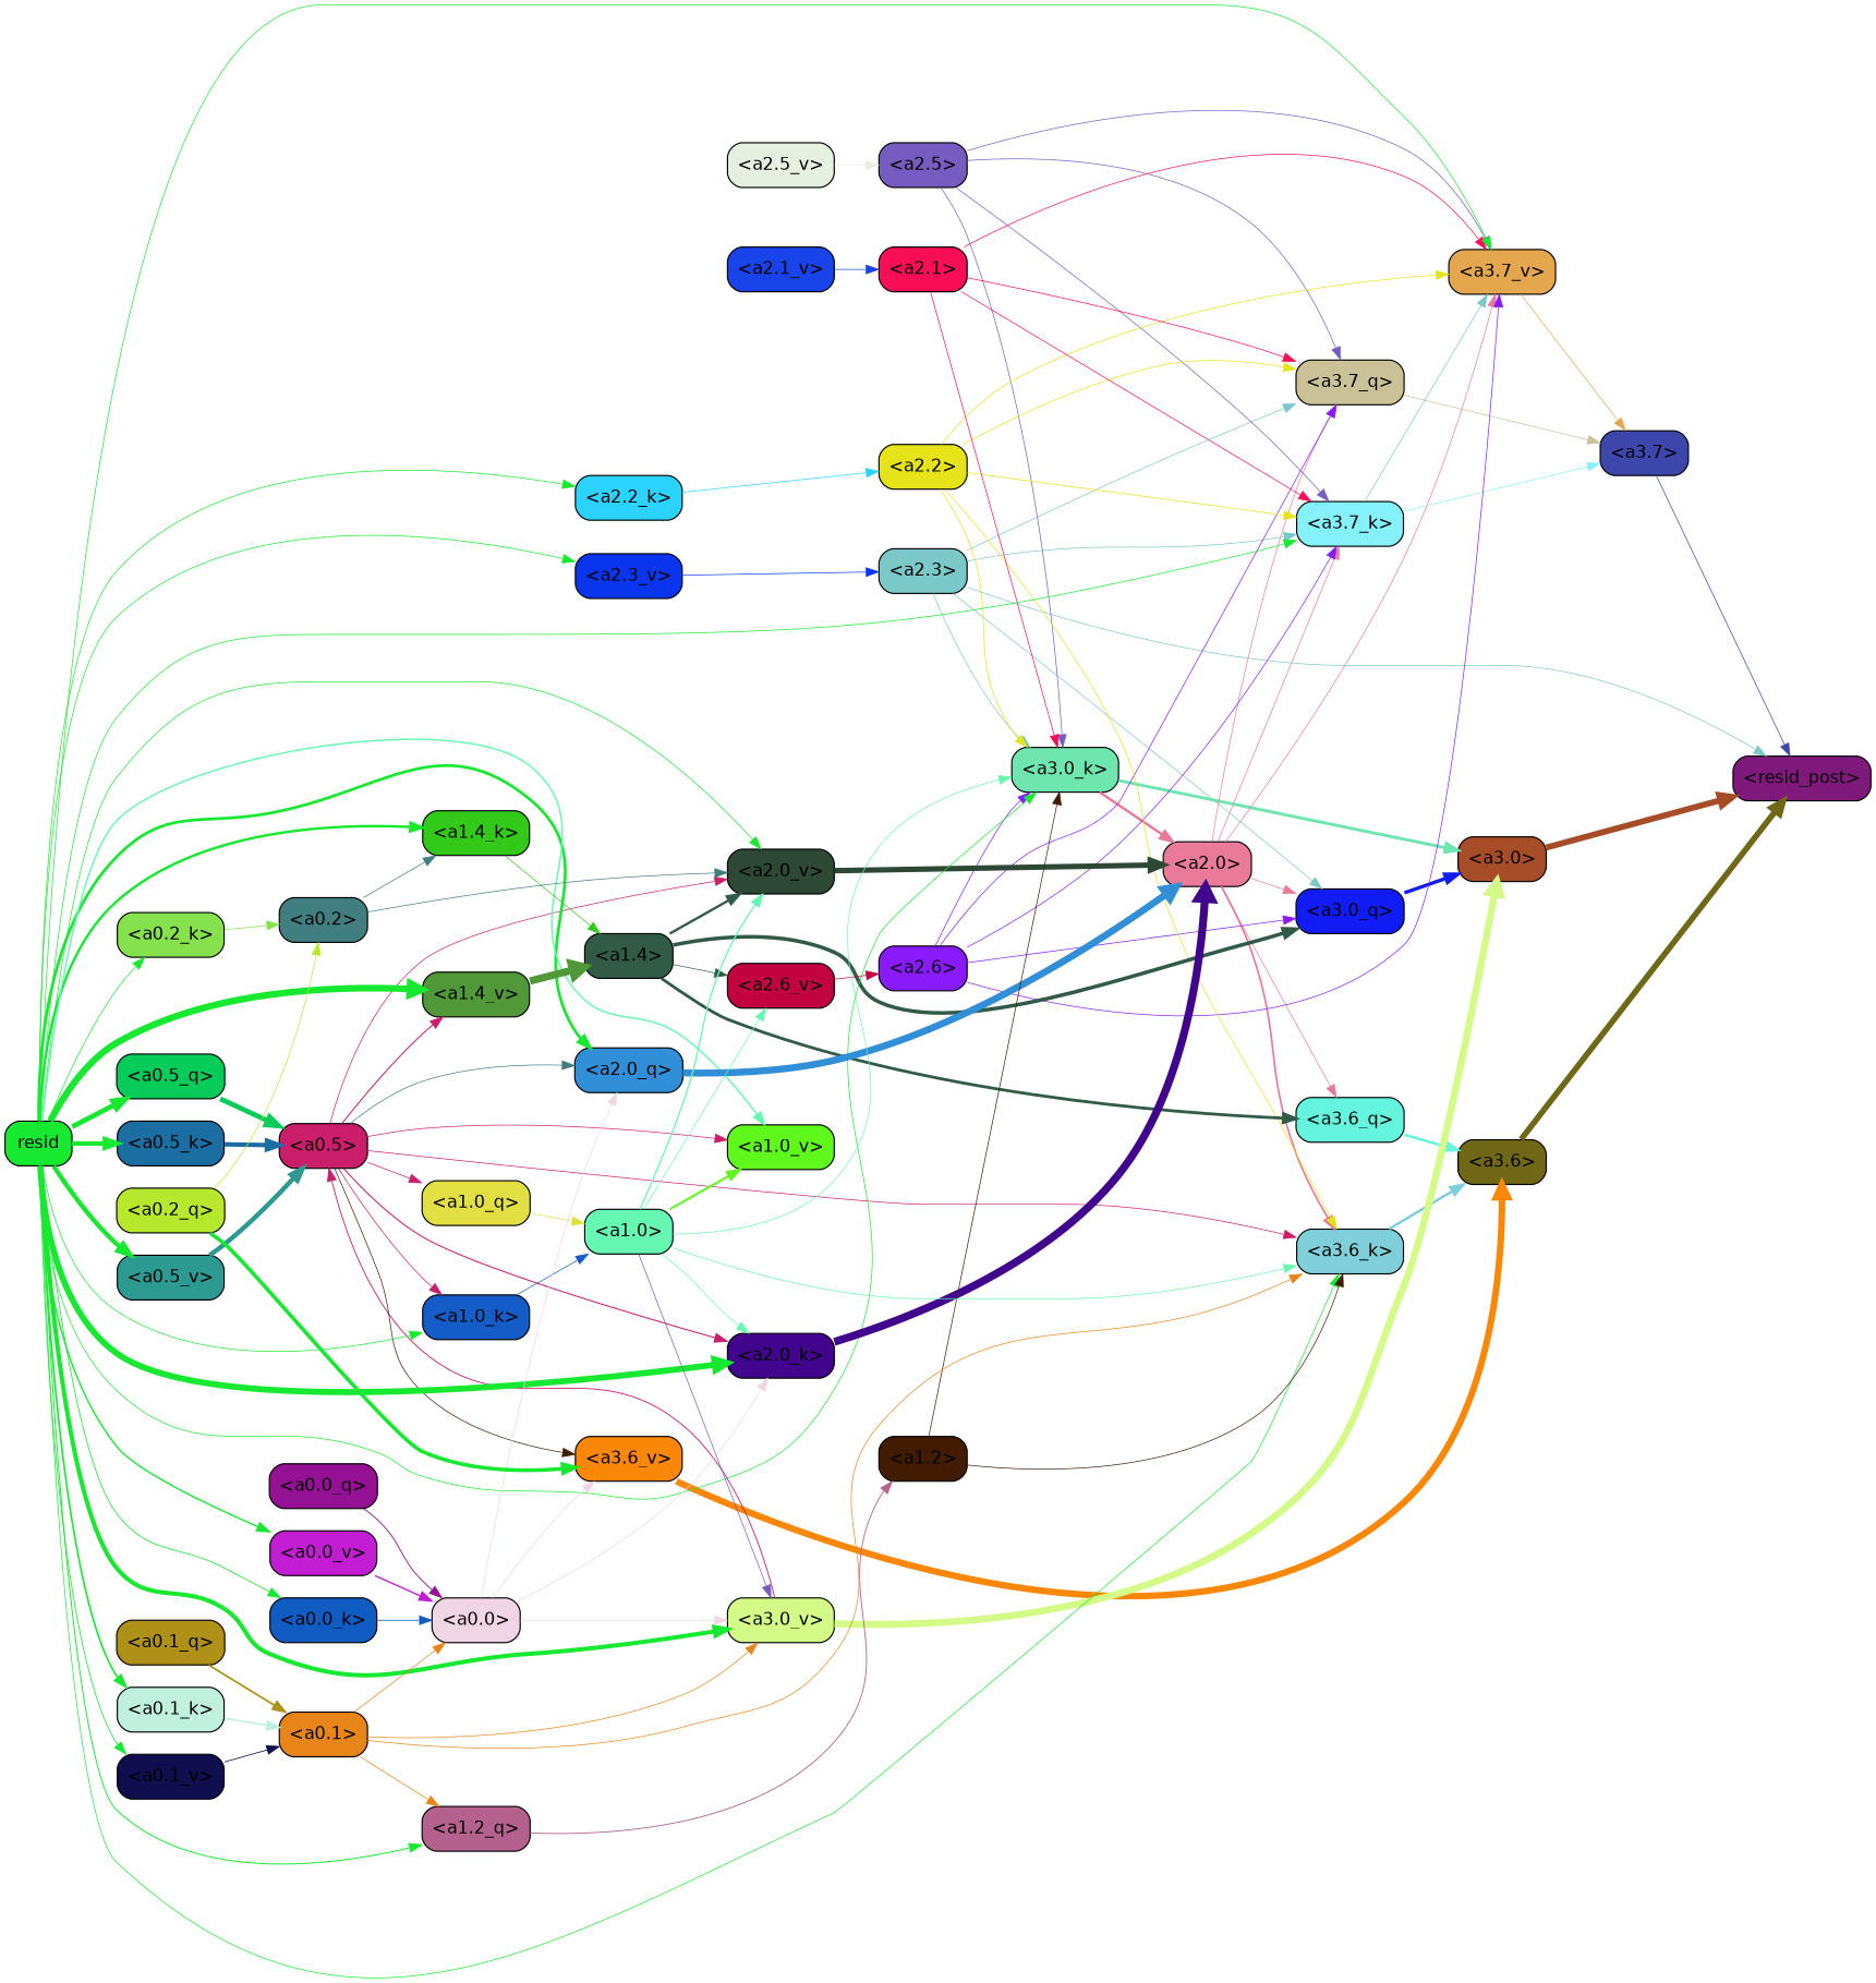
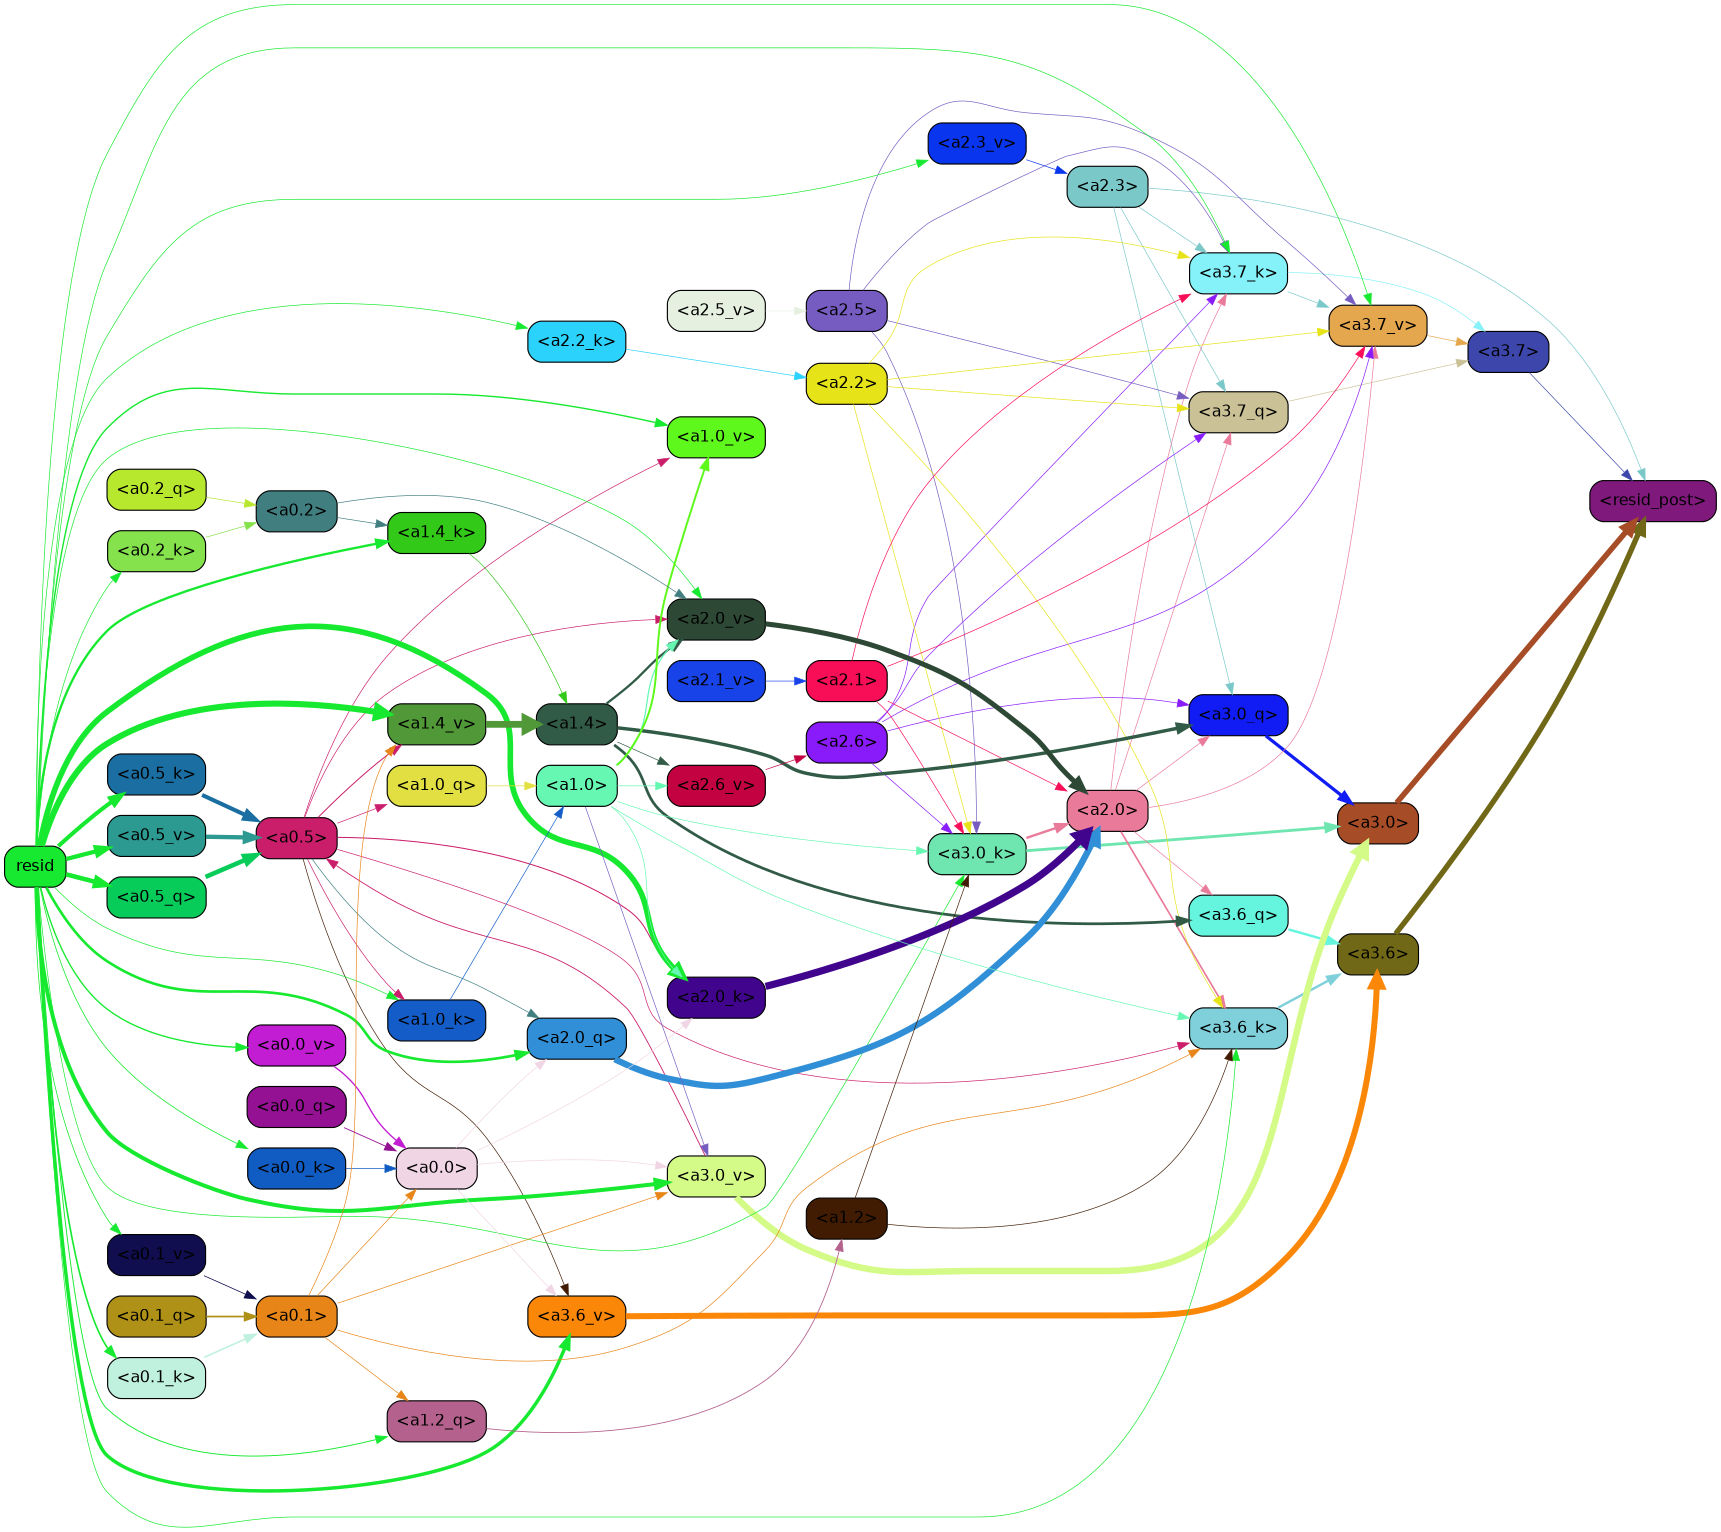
  strict digraph {
    rankdir=LR
    splines=true
    node [color=black fontname=Helvetica shape=box style="filled, rounded"]
    edge [color="#16e92f" penwidth=0.6]
    "<a3.7>" [fillcolor="#3c46ab"]
    "<resid_post>" [fillcolor="#7f197c"]
    "<a3.6>" [fillcolor="#706816"]
    "<a3.0>" [fillcolor="#a64c26"]
    "<a2.3>" [fillcolor="#7bc8c9"]
    "<a3.7_q>" [fillcolor="#cac296"]
    "<a3.0_q>" [fillcolor="#101cf3"]
    "<a3.7_k>" [fillcolor="#85f1f9"]
    "<a3.0_k>" [fillcolor="#6fe5b0"]
    "<a3.7_v>" [fillcolor="#e5a74d"]
    "<a2.0>" [fillcolor="#ea7a9a"]
    "<a3.6_q>" [fillcolor="#65f5df"]
    "<a3.6_k>" [fillcolor="#7fd0da"]
    "<a3.6_v>" [fillcolor="#fb8709"]
    "<a3.0_v>" [fillcolor="#d4fa87"]
    "<a0.5>" [fillcolor="#cb1e6a"]
    "<a2.6>" [fillcolor="#891af9"]
    "<a2.5>" [fillcolor="#765cc0"]
    "<a2.2>" [fillcolor="#e6e318"]
    "<a2.1>" [fillcolor="#f80d57"]
    "<a1.4>" [fillcolor="#315b46"]
    "<a2.6_v>" [fillcolor="#c30341"]
    "<a2.0_v>" [fillcolor="#2d4835"]
    n24 [fillcolor="#16e92f" label=resid]
    "<a2.0_q>" [fillcolor="#308fd6"]
    "<a2.2_k>" [fillcolor="#2bd2fc"]
    "<a2.0_k>" [fillcolor="#40048d"]
    "<a2.3_v>" [fillcolor="#0935ee"]
    "<a1.2_q>" [fillcolor="#b4628d"]
    "<a1.4_k>" [fillcolor="#32c919"]
    "<a1.0_k>" [fillcolor="#145dc9"]
    "<a1.4_v>" [fillcolor="#519838"]
    "<a1.0_v>" [fillcolor="#5ef81c"]
    "<a0.5_q>" [fillcolor="#08cc59"]
    "<a0.5_k>" [fillcolor="#1a6ea1"]
    "<a0.2_k>" [fillcolor="#85e14c"]
    "<a0.1_k>" [fillcolor="#c0f1de"]
    "<a0.0_k>" [fillcolor="#115cc2"]
    "<a0.5_v>" [fillcolor="#2c9a91"]
    "<a0.1_v>" [fillcolor="#100e4f"]
    "<a0.0_v>" [fillcolor="#c31dd4"]
    "<a1.2>" [fillcolor="#411c03"]
    "<a1.0>" [fillcolor="#66f7b2"]
    "<a0.2>" [fillcolor="#407e80"]
    "<a0.1>" [fillcolor="#e78518"]
    "<a0.0>" [fillcolor="#f0d5e4"]
    "<a1.0_q>" [fillcolor="#e2df42"]
    "<a2.5_v>" [fillcolor="#e5f0e0"]
    "<a2.1_v>" [fillcolor="#1743e8"]
    "<a0.2_q>" [fillcolor="#b7e82e"]
    "<a0.1_q>" [fillcolor="#af9118"]
    "<a0.0_q>" [fillcolor="#951194"]
    "<a3.7>" -> "<resid_post>" [color="#3c46ab"]
    "<a3.6>" -> "<resid_post>" [color="#706816" penwidth=4.7534414529800415]
    "<a3.0>" -> "<resid_post>" [color="#a64c26" penwidth=4.898576855659485]
    "<a2.3>" -> "<resid_post>" [color="#7bc8c9"]
    "<a2.3>" -> "<a3.7_q>" [color="#7bc8c9"]
    "<a2.3>" -> "<a3.0_q>" [color="#7bc8c9"]
    "<a2.3>" -> "<a3.7_k>" [color="#7bc8c9"]
-   "<a2.3>" -> "<a3.0_k>" [color="#7bc8c9"]
    "<a3.7_q>" -> "<a3.7>" [color="#cac296"]
    "<a3.0_q>" -> "<a3.0>" [color="#101cf3" penwidth=2.870753765106201]
    "<a3.7_k>" -> "<a3.7>" [color="#85f1f9"]
    "<a3.7_k>" -> "<a3.7_v>" [color="#7bc8c9"]
    "<a3.0_k>" -> "<a3.0>" [color="#6fe5b0" penwidth=2.520303964614868]
    "<a3.0_k>" -> "<a2.0>" [color="#ea7a9a" penwidth=2.095262974500656]
    "<a3.7_v>" -> "<a3.7>" [color="#e5a74d"]
    "<a2.0>" -> "<a3.7_q>" [color="#ea7a9a"]
    "<a2.0>" -> "<a3.0_q>" [color="#ea7a9a"]
    "<a2.0>" -> "<a3.7_k>" [color="#ea7a9a"]
    "<a2.0>" -> "<a3.7_v>" [color="#ea7a9a"]
    "<a2.0>" -> "<a3.6_q>" [color="#ea7a9a"]
    "<a2.0>" -> "<a3.6_k>" [color="#ea7a9a" penwidth=1.4807794839143753]
    "<a3.6_q>" -> "<a3.6>" [color="#65f5df" penwidth=2.160832464694977]
    "<a3.6_k>" -> "<a3.6>" [color="#7fd0da" penwidth=2.13908451795578]
    "<a3.6_v>" -> "<a3.6>" [color="#fb8709" penwidth=5.297133803367615]
    "<a3.0_v>" -> "<a3.0>" [color="#d4fa87" penwidth=5.680712580680847]
    "<a3.0_v>" -> "<a0.5>" [color="#cb1e6a" penwidth=0.764040544629097]
    "<a0.5>" -> "<a3.6_k>" [color="#cb1e6a"]
    "<a0.5>" -> "<a3.6_v>" [color="#411c03"]
    "<a0.5>" -> "<a2.0_v>" [color="#cb1e6a"]
    "<a0.5>" -> "<a2.0_q>" [color="#407e80"]
    "<a0.5>" -> "<a2.0_k>" [color="#cb1e6a" penwidth=0.8956001400947571]
    "<a0.5>" -> "<a1.0_k>" [color="#cb1e6a"]
    "<a0.5>" -> "<a1.4_v>" [color="#cb1e6a" penwidth=0.8774083852767944]
    "<a0.5>" -> "<a1.0_v>" [color="#cb1e6a"]
    "<a0.5>" -> "<a1.0_q>" [color="#cb1e6a"]
    "<a2.6>" -> "<a3.7_q>" [color="#891af9"]
    "<a2.6>" -> "<a3.0_q>" [color="#891af9"]
    "<a2.6>" -> "<a3.7_k>" [color="#891af9"]
    "<a2.6>" -> "<a3.0_k>" [color="#891af9"]
    "<a2.6>" -> "<a3.7_v>" [color="#891af9"]
    "<a2.5>" -> "<a3.7_q>" [color="#765cc0"]
    "<a2.5>" -> "<a3.7_k>" [color="#765cc0"]
    "<a2.5>" -> "<a3.0_k>" [color="#765cc0"]
    "<a2.5>" -> "<a3.7_v>" [color="#765cc0"]
    "<a2.2>" -> "<a3.7_q>" [color="#e6e318"]
    "<a2.2>" -> "<a3.7_k>" [color="#e6e318"]
    "<a2.2>" -> "<a3.0_k>" [color="#e6e318"]
    "<a2.2>" -> "<a3.7_v>" [color="#e6e318"]
    "<a2.2>" -> "<a3.6_k>" [color="#e6e318"]
-   "<a2.1>" -> "<a3.7_q>" [color="#f80d57"]
+   "<a2.1>" -> "<a2.0>" [color="#f80d57"]
    "<a2.1>" -> "<a3.7_k>" [color="#f80d57"]
    "<a2.1>" -> "<a3.0_k>" [color="#f80d57"]
    "<a2.1>" -> "<a3.7_v>" [color="#f80d57"]
    "<a1.4>" -> "<a3.0_q>" [color="#315b46" penwidth=3.0341034531593323]
    "<a1.4>" -> "<a3.6_q>" [color="#315b46" penwidth=2.425799250602722]
    "<a1.4>" -> "<a2.6_v>" [color="#315b46"]
    "<a1.4>" -> "<a2.0_v>" [color="#315b46" penwidth=2.007302835583687]
    "<a2.6_v>" -> "<a2.6>" [color="#c30341"]
    "<a2.0_v>" -> "<a2.0>" [color="#2d4835" penwidth=4.422677040100098]
    n24 -> "<a3.7_k>"
    n24 -> "<a3.0_k>"
    n24 -> "<a3.7_v>"
    n24 -> "<a3.6_k>"
-   "<a0.2_q>" -> "<a3.6_v>" [penwidth=3.067279100418091]
+   n24 -> "<a3.6_v>" [penwidth=3.067279100418091]
    n24 -> "<a3.0_v>" [penwidth=3.5202720761299133]
    n24 -> "<a2.0_v>"
    n24 -> "<a2.0_q>" [penwidth=2.339468687772751]
    n24 -> "<a2.2_k>"
    n24 -> "<a2.0_k>" [penwidth=4.9759310483932495]
    n24 -> "<a2.3_v>"
    n24 -> "<a1.2_q>" [penwidth=0.8262195587158203]
    n24 -> "<a1.4_k>" [penwidth=2.0715588331222534]
    n24 -> "<a1.0_k>"
    n24 -> "<a1.4_v>" [penwidth=5.3763720989227295]
-   n24 -> "<a1.0_v>" [color="#66f7b2" penwidth=1.232791244983673]
+   n24 -> "<a1.0_v>" [penwidth=1.232791244983673]
    n24 -> "<a0.5_q>" [penwidth=4.023846864700317]
    n24 -> "<a0.5_k>" [penwidth=3.6077781692147255]
    n24 -> "<a0.2_k>"
    n24 -> "<a0.1_k>" [penwidth=1.4202172756195068]
    n24 -> "<a0.0_k>" [penwidth=0.6857509613037109]
    n24 -> "<a0.5_v>" [penwidth=3.744613029062748]
    n24 -> "<a0.1_v>" [penwidth=0.6802842617034912]
    n24 -> "<a0.0_v>" [penwidth=1.1918210983276367]
    "<a2.0_q>" -> "<a2.0>" [color="#308fd6" penwidth=5.606565475463867]
    "<a2.2_k>" -> "<a2.2>" [color="#2bd2fc"]
    "<a2.0_k>" -> "<a2.0>" [color="#40048d" penwidth=6.344284534454346]
    "<a2.3_v>" -> "<a2.3>" [color="#0935ee"]
    "<a1.2_q>" -> "<a1.2>" [color="#b4628d" penwidth=0.7570515871047974]
    "<a1.4_k>" -> "<a1.4>" [color="#32c919"]
    "<a1.0_k>" -> "<a1.0>" [color="#145dc9"]
    "<a1.4_v>" -> "<a1.4>" [color="#519838" penwidth=6.0194467306137085]
    "<a0.5_q>" -> "<a0.5>" [color="#08cc59" penwidth=4.023846536874771]
    "<a0.5_k>" -> "<a0.5>" [color="#1a6ea1" penwidth=3.607769437134266]
    "<a0.2_k>" -> "<a0.2>" [color="#85e14c"]
    "<a0.1_k>" -> "<a0.1>" [color="#c0f1de" penwidth=1.4202113151550293]
    "<a0.0_k>" -> "<a0.0>" [color="#115cc2" penwidth=0.6857404708862305]
    "<a0.5_v>" -> "<a0.5>" [color="#2c9a91" penwidth=3.7962711341679096]
    "<a0.1_v>" -> "<a0.1>" [color="#100e4f" penwidth=0.6802752017974854]
    "<a0.0_v>" -> "<a0.0>" [color="#c31dd4" penwidth=1.1918113231658936]
    "<a1.2>" -> "<a3.0_k>" [color="#411c03"]
    "<a1.2>" -> "<a3.6_k>" [color="#411c03"]
    "<a1.0>" -> "<a3.0_k>" [color="#66f7b2"]
    "<a1.0>" -> "<a3.6_k>" [color="#66f7b2"]
    "<a1.0>" -> "<a3.0_v>" [color="#765cc0"]
    "<a1.0>" -> "<a2.6_v>" [color="#66f7b2"]
    "<a1.0>" -> "<a2.0_v>" [color="#66f7b2" penwidth=1.0943371653556824]
    "<a1.0>" -> "<a2.0_k>" [color="#66f7b2"]
    "<a1.0>" -> "<a1.0_v>" [color="#5ef81c" penwidth=1.738280937075615]
    "<a0.2>" -> "<a2.0_v>" [color="#407e80"]
    "<a0.2>" -> "<a1.4_k>" [color="#407e80"]
    "<a0.1>" -> "<a3.6_k>" [color="#e78518"]
    "<a0.1>" -> "<a3.0_v>" [color="#e78518"]
    "<a0.1>" -> "<a1.2_q>" [color="#e78518"]
+   "<a0.1>" -> "<a1.4_v>" [color="#e78518"]
    "<a0.1>" -> "<a0.0>" [color="#e78518"]
    "<a0.0>" -> "<a3.6_v>" [color="#f0d5e4"]
    "<a0.0>" -> "<a3.0_v>" [color="#f0d5e4"]
    "<a0.0>" -> "<a2.0_q>" [color="#f0d5e4"]
    "<a0.0>" -> "<a2.0_k>" [color="#f0d5e4"]
    "<a1.0_q>" -> "<a1.0>" [color="#e2df42"]
    "<a2.5_v>" -> "<a2.5>" [color="#e5f0e0"]
    "<a2.1_v>" -> "<a2.1>" [color="#1743e8"]
    "<a0.2_q>" -> "<a0.2>" [color="#b7e82e"]
    "<a0.1_q>" -> "<a0.1>" [color="#af9118" penwidth=1.5174570083618164]
    "<a0.0_q>" -> "<a0.0>" [color="#951194" penwidth=0.766176700592041]
  }
